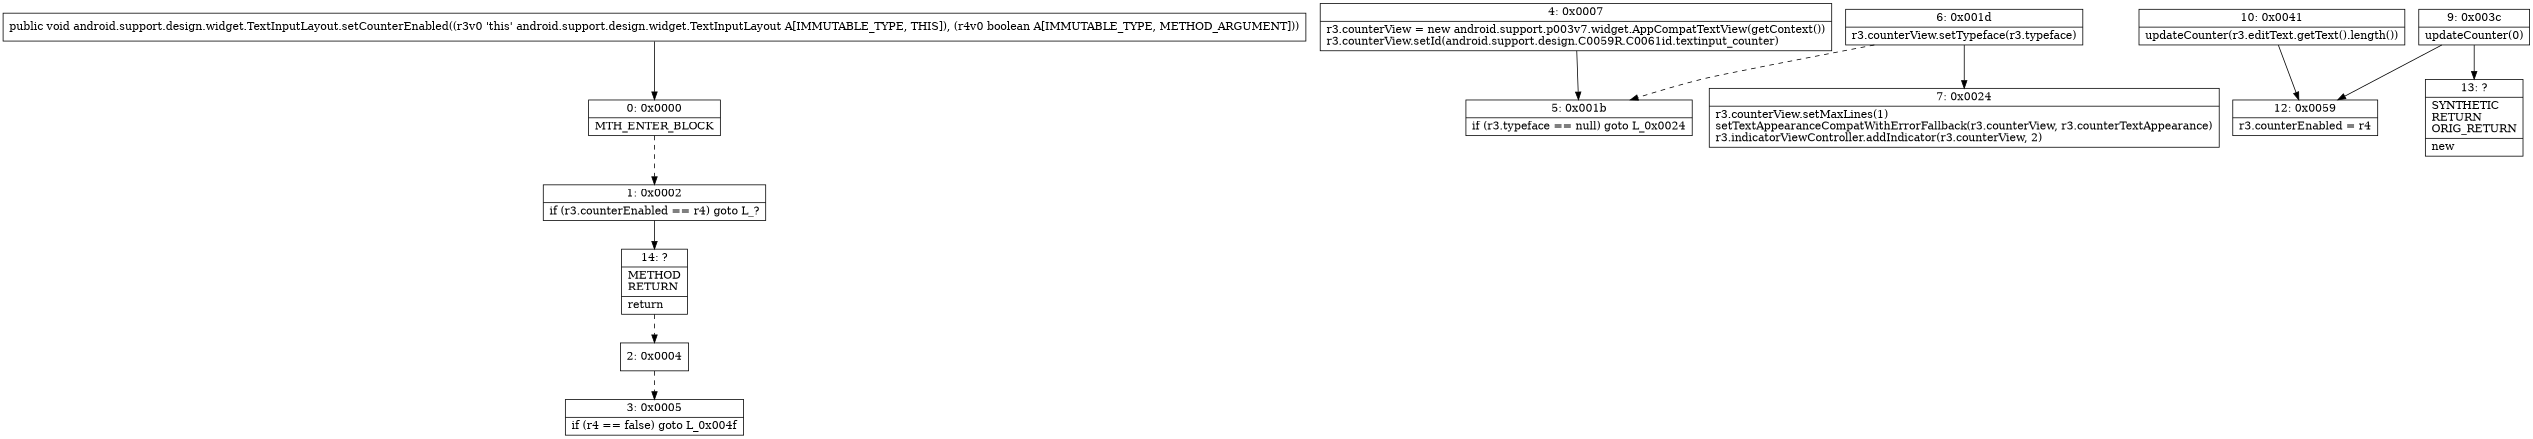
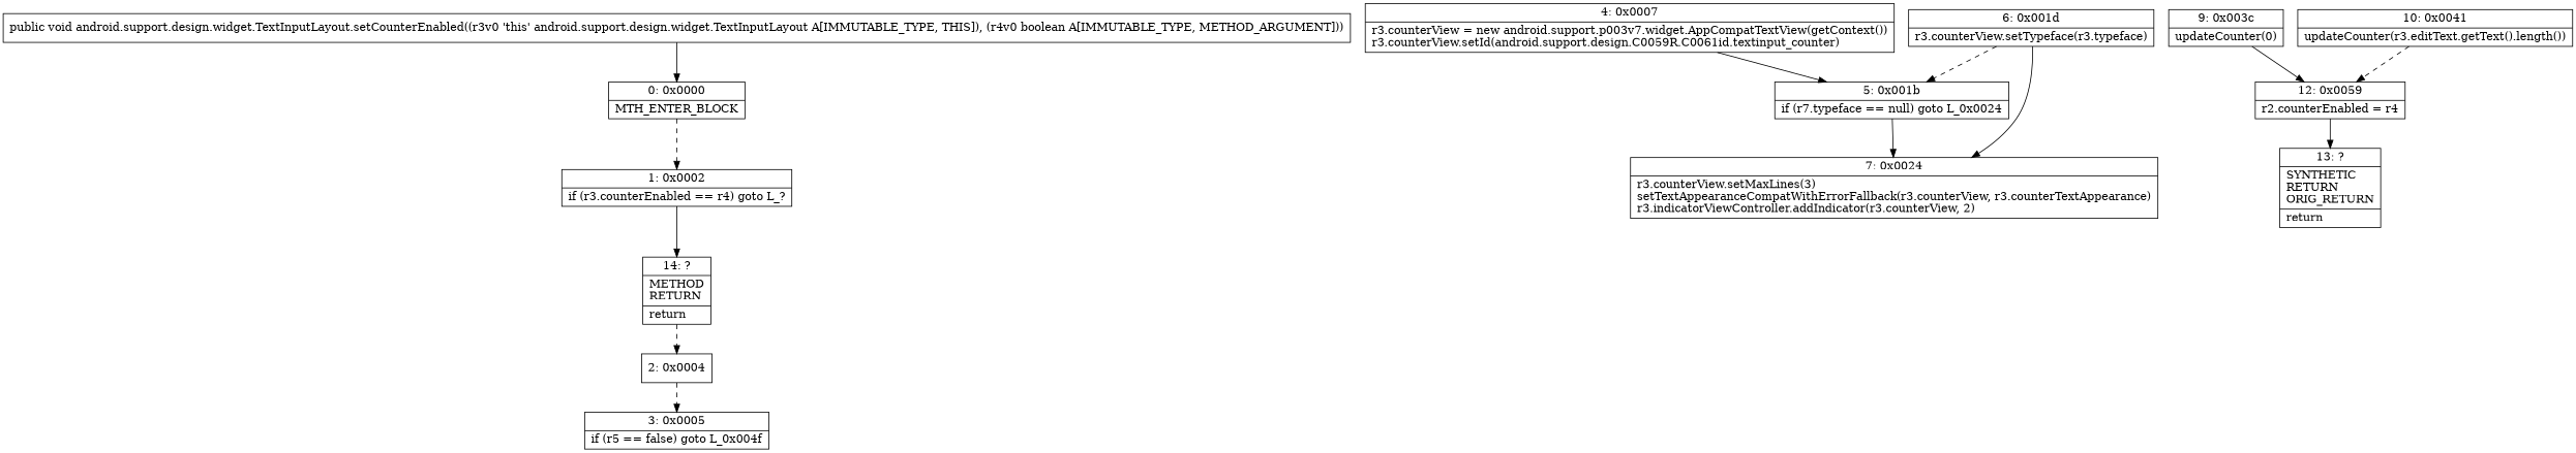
  digraph {
    node [shape=record]
    n1 [label="{0\:\ 0x0000|MTH_ENTER_BLOCK\l}"]
    n2 [label="{1\:\ 0x0002|if (r3.counterEnabled == r4) goto L_?\l}"]
    n3 [label="{14\:\ ?|METHOD\lRETURN\l|return\l}"]
    n4 [label="{2\:\ 0x0004}"]
-   n5 [label="{3\:\ 0x0005|if (r4 == false) goto L_0x004f\l}"]
+   n5 [label="{3\:\ 0x0005|if (r5 == false) goto L_0x004f\l}"]
    n6 [label="{4\:\ 0x0007|r3.counterView = new android.support.p003v7.widget.AppCompatTextView(getContext())\lr3.counterView.setId(android.support.design.C0059R.C0061id.textinput_counter)\l}"]
-   n7 [label="{5\:\ 0x001b|if (r3.typeface == null) goto L_0x0024\l}"]
-   n8 [label="{7\:\ 0x0024|r3.counterView.setMaxLines(1)\lsetTextAppearanceCompatWithErrorFallback(r3.counterView, r3.counterTextAppearance)\lr3.indicatorViewController.addIndicator(r3.counterView, 2)\l}"]
+   n7 [label="{5\:\ 0x001b|if (r7.typeface == null) goto L_0x0024\l}"]
+   n8 [label="{7\:\ 0x0024|r3.counterView.setMaxLines(3)\lsetTextAppearanceCompatWithErrorFallback(r3.counterView, r3.counterTextAppearance)\lr3.indicatorViewController.addIndicator(r3.counterView, 2)\l}"]
    n9 [label="{6\:\ 0x001d|r3.counterView.setTypeface(r3.typeface)\l}"]
    n10 [label="{9\:\ 0x003c|updateCounter(0)\l}"]
-   n11 [label="{12\:\ 0x0059|r3.counterEnabled = r4\l}"]
+   n11 [label="{12\:\ 0x0059|r2.counterEnabled = r4\l}"]
    n12 [label="{10\:\ 0x0041|updateCounter(r3.editText.getText().length())\l}"]
-   n13 [label="{13\:\ ?|SYNTHETIC\lRETURN\lORIG_RETURN\l|new\l}"]
+   n13 [label="{13\:\ ?|SYNTHETIC\lRETURN\lORIG_RETURN\l|return\l}"]
    n14 [label="{public void android.support.design.widget.TextInputLayout.setCounterEnabled((r3v0 'this' android.support.design.widget.TextInputLayout A[IMMUTABLE_TYPE, THIS]), (r4v0 boolean A[IMMUTABLE_TYPE, METHOD_ARGUMENT])) }"]
    n1 -> n2 [style=dashed]
    n2 -> n3
    n3 -> n4 [style=dashed]
    n4 -> n5 [style=dashed]
    n6 -> n7
+   n7 -> n8
    n9 -> n7 [style=dashed]
    n9 -> n8
    n10 -> n11
-   n10 -> n13
-   n12 -> n11
+   n11 -> n13
+   n12 -> n11 [style=dashed]
    n14 -> n1
  }
